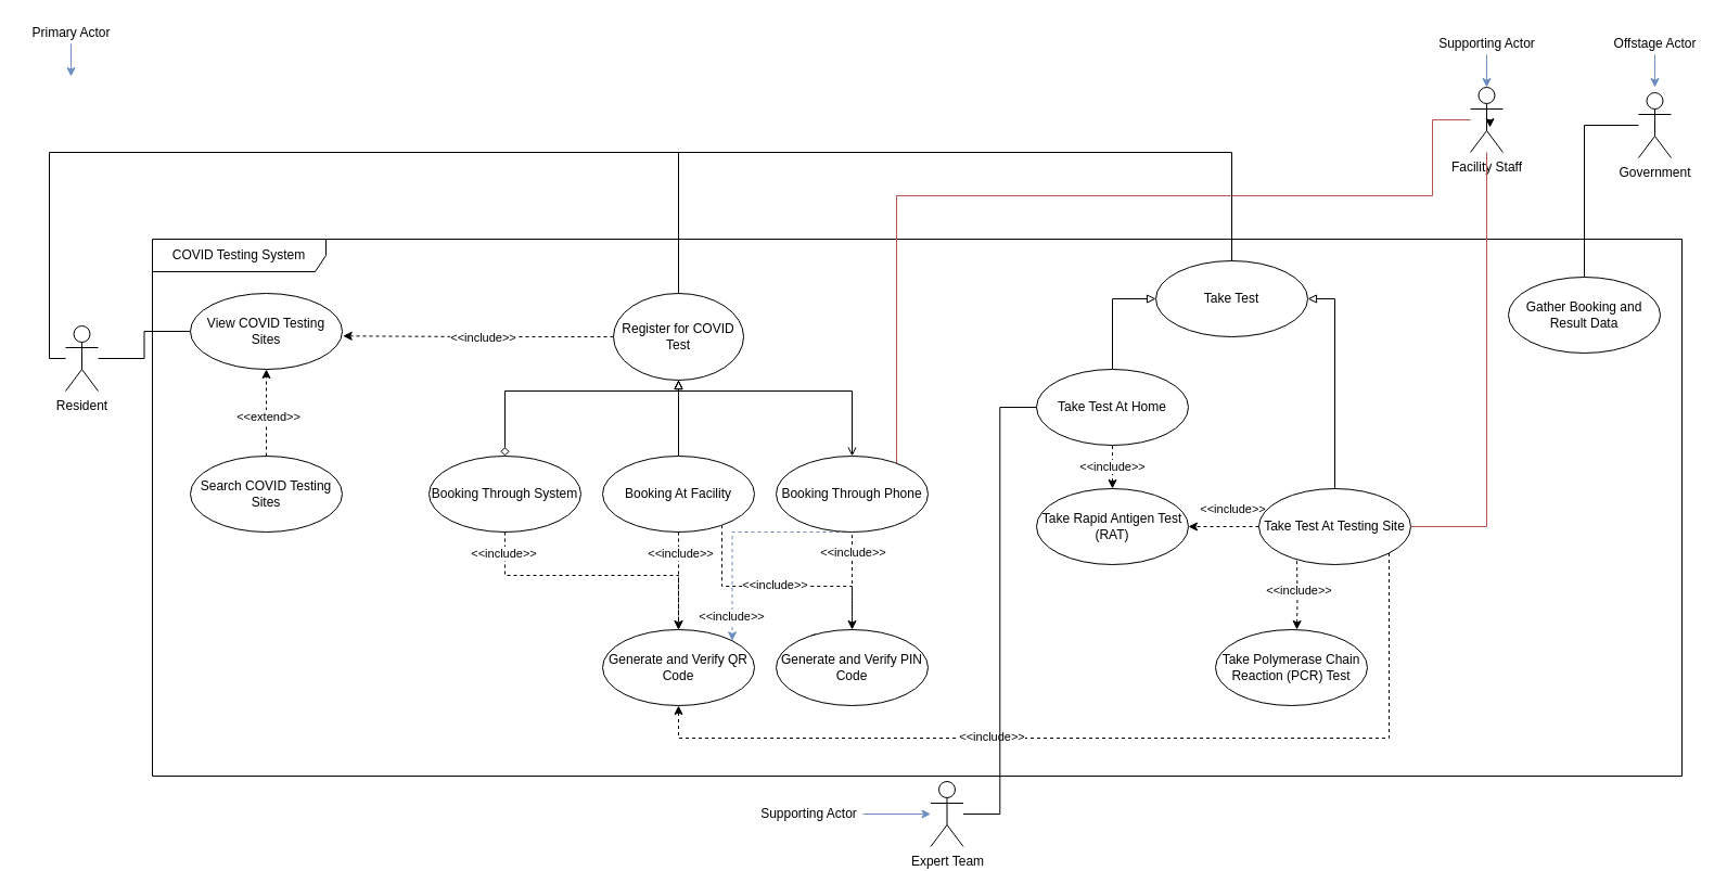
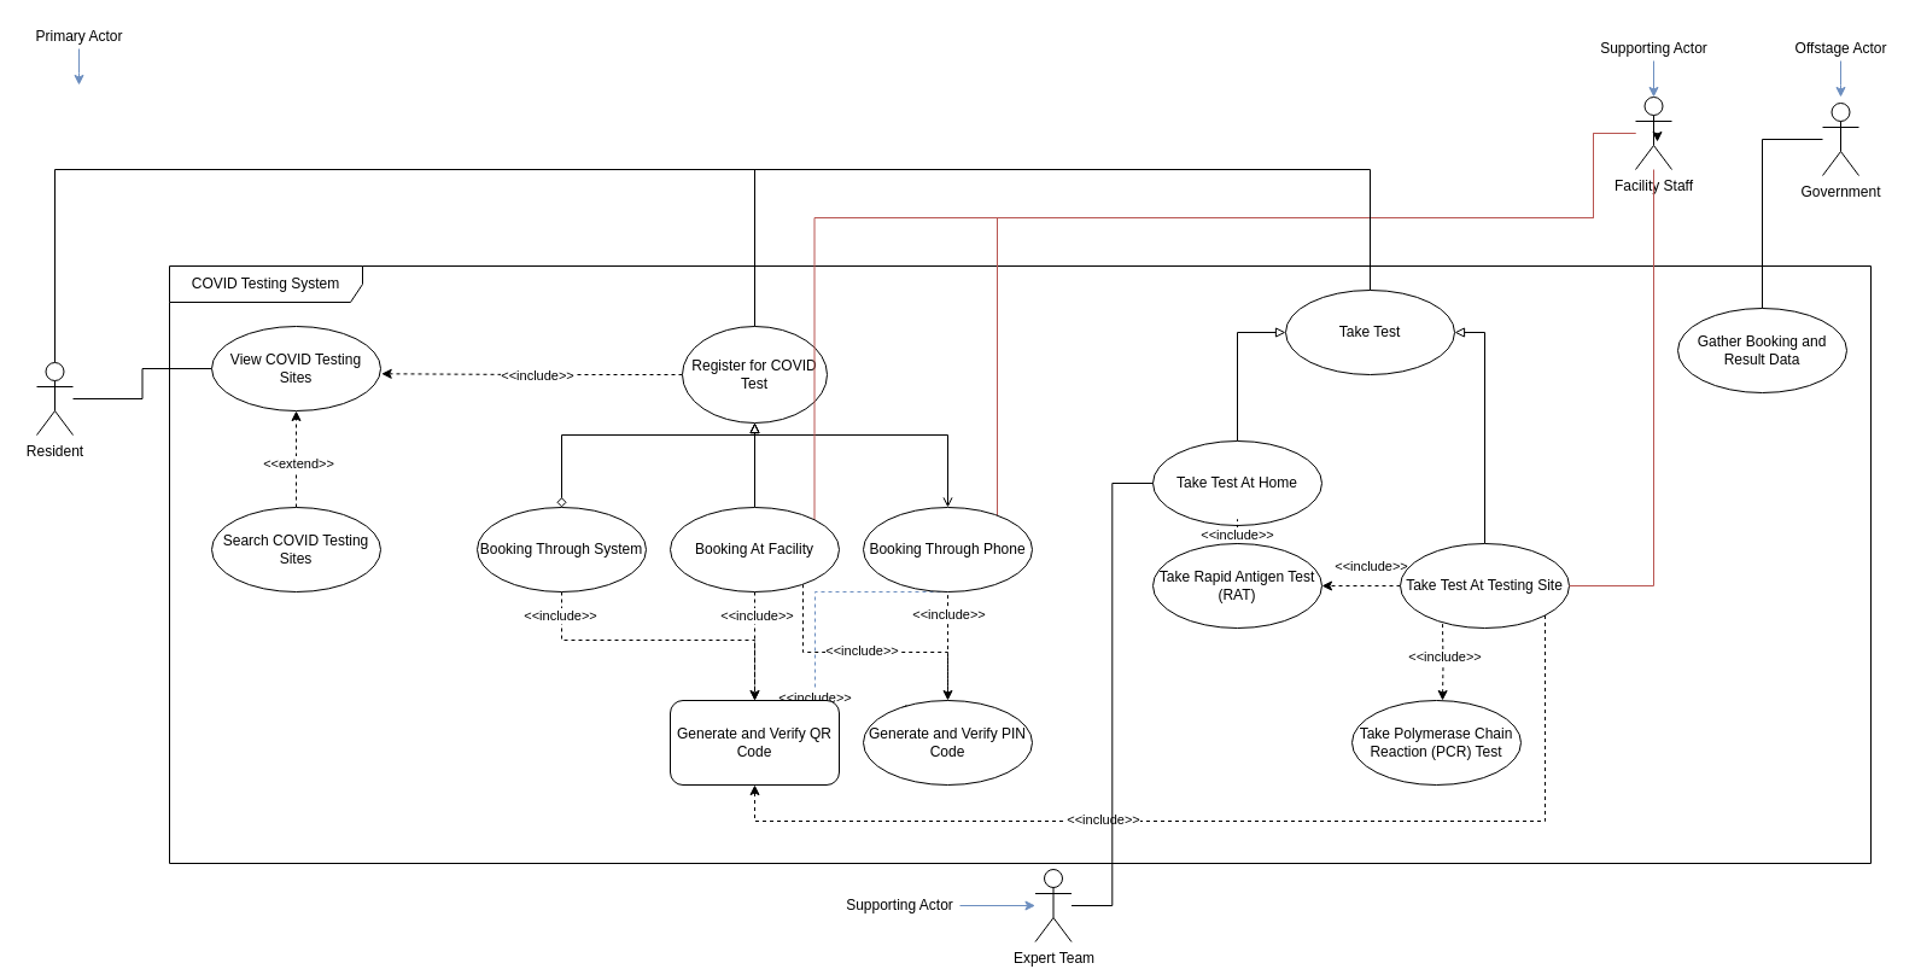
  <mxCell id="0" />
  <mxCell id="1" parent="0" />
  <mxCell id="2" value="COVID Testing System" style="shape=umlFrame;whiteSpace=wrap;html=1;width=160;height=30;" parent="1" vertex="1"><mxGeometry x="140" y="220" width="1410" height="495" as="geometry" /></mxCell>
  <mxCell id="3" style="edgeStyle=orthogonalEdgeStyle;rounded=0;orthogonalLoop=1;jettySize=auto;html=1;entryX=1.005;entryY=0.561;entryDx=0;entryDy=0;entryPerimeter=0;dashed=1;" parent="1" source="8" target="21" edge="1"><mxGeometry relative="1" as="geometry" /></mxCell>
  <mxCell id="4" value="&amp;lt;&amp;lt;include&amp;gt;&amp;gt;" style="edgeLabel;html=1;align=center;verticalAlign=middle;resizable=0;points=[];" parent="3" vertex="1" connectable="0"><mxGeometry x="-0.035" relative="1" as="geometry"><mxPoint as="offset" /></mxGeometry></mxCell>
  <mxCell id="5" style="edgeStyle=orthogonalEdgeStyle;rounded=0;orthogonalLoop=1;jettySize=auto;html=1;endArrow=diamond;endFill=0;startArrow=block;startFill=0;" parent="1" source="8" target="11" edge="1"><mxGeometry relative="1" as="geometry"><Array as="points"><mxPoint x="625" y="360" /><mxPoint x="465" y="360" /></Array></mxGeometry></mxCell>
  <mxCell id="6" style="edgeStyle=orthogonalEdgeStyle;rounded=0;orthogonalLoop=1;jettySize=auto;html=1;endArrow=none;endFill=0;startArrow=block;startFill=0;" parent="1" source="8" target="26" edge="1"><mxGeometry relative="1" as="geometry" /></mxCell>
  <mxCell id="7" style="edgeStyle=orthogonalEdgeStyle;rounded=0;orthogonalLoop=1;jettySize=auto;html=1;endArrow=open;endFill=0;startArrow=block;startFill=0;" parent="1" source="8" target="29" edge="1"><mxGeometry relative="1" as="geometry"><Array as="points"><mxPoint x="625" y="360" /><mxPoint x="785" y="360" /></Array></mxGeometry></mxCell>
  <mxCell id="8" value="Register for COVID Test" style="ellipse;whiteSpace=wrap;html=1;" parent="1" vertex="1"><mxGeometry x="565" y="270" width="120" height="80" as="geometry" /></mxCell>
  <mxCell id="9" style="edgeStyle=orthogonalEdgeStyle;rounded=0;orthogonalLoop=1;jettySize=auto;html=1;entryX=0.5;entryY=0;entryDx=0;entryDy=0;dashed=1;endArrow=open;" parent="1" source="11" target="30" edge="1"><mxGeometry relative="1" as="geometry"><Array as="points"><mxPoint x="465" y="530" /><mxPoint x="625" y="530" /></Array></mxGeometry></mxCell>
  <mxCell id="10" value="&amp;lt;&amp;lt;include&amp;gt;&amp;gt;" style="edgeLabel;html=1;align=center;verticalAlign=middle;resizable=0;points=[];" parent="9" vertex="1" connectable="0"><mxGeometry x="-0.848" y="-2" relative="1" as="geometry"><mxPoint as="offset" /></mxGeometry></mxCell>
  <mxCell id="11" value="Booking Through System" style="ellipse;whiteSpace=wrap;html=1;" parent="1" vertex="1"><mxGeometry x="395" y="420" width="140" height="70" as="geometry" /></mxCell>
  <mxCell id="12" style="edgeStyle=orthogonalEdgeStyle;rounded=0;orthogonalLoop=1;jettySize=auto;html=1;entryX=0.5;entryY=1;entryDx=0;entryDy=0;dashed=1;" parent="1" source="14" target="21" edge="1"><mxGeometry relative="1" as="geometry" /></mxCell>
  <mxCell id="13" value="&amp;lt;&amp;lt;extend&amp;gt;&amp;gt;" style="edgeLabel;html=1;align=center;verticalAlign=middle;resizable=0;points=[];" parent="12" vertex="1" connectable="0"><mxGeometry x="-0.065" y="-1" relative="1" as="geometry"><mxPoint as="offset" /></mxGeometry></mxCell>
  <mxCell id="14" value="Search COVID Testing Sites" style="ellipse;whiteSpace=wrap;html=1;" parent="1" vertex="1"><mxGeometry x="175" y="420" width="140" height="70" as="geometry" /></mxCell>
  <mxCell id="15" style="edgeStyle=orthogonalEdgeStyle;rounded=0;orthogonalLoop=1;jettySize=auto;html=1;entryX=0.5;entryY=0;entryDx=0;entryDy=0;endArrow=none;endFill=0;" parent="1" source="17" target="8" edge="1"><mxGeometry relative="1" as="geometry"><Array as="points"><mxPoint x="45" y="140" /><mxPoint x="625" y="140" /></Array></mxGeometry></mxCell>
  <mxCell id="16" style="edgeStyle=orthogonalEdgeStyle;rounded=0;orthogonalLoop=1;jettySize=auto;html=1;entryX=0;entryY=0.5;entryDx=0;entryDy=0;endArrow=none;endFill=0;" edge="1" parent="1" source="17" target="21"><mxGeometry relative="1" as="geometry" /></mxCell>
- <mxCell id="17" value="Resident" style="shape=umlActor;verticalLabelPosition=bottom;verticalAlign=top;html=1;" parent="1" vertex="1"><mxGeometry x="60" y="300" width="30" height="60" as="geometry" /></mxCell>
+ <mxCell id="17" value="Resident" style="shape=umlActor;verticalLabelPosition=bottom;verticalAlign=top;html=1;" parent="1" vertex="1"><mxGeometry x="30" y="300" width="30" height="60" as="geometry" /></mxCell>
  <mxCell id="18" style="edgeStyle=orthogonalEdgeStyle;rounded=0;orthogonalLoop=1;jettySize=auto;html=1;entryX=0.793;entryY=0.1;entryDx=0;entryDy=0;entryPerimeter=0;fillColor=#f8cecc;strokeColor=#b85450;endArrow=none;endFill=0;" parent="1" source="20" target="29" edge="1"><mxGeometry relative="1" as="geometry"><Array as="points"><mxPoint x="1320" y="110" /><mxPoint x="1320" y="180" /><mxPoint x="826" y="180" /></Array></mxGeometry></mxCell>
+ <mxCell id="19" style="edgeStyle=orthogonalEdgeStyle;rounded=0;orthogonalLoop=1;jettySize=auto;html=1;entryX=1;entryY=0;entryDx=0;entryDy=0;fillColor=#f8cecc;strokeColor=#b85450;endArrow=none;endFill=0;" parent="1" source="20" target="26" edge="1"><mxGeometry relative="1" as="geometry"><Array as="points"><mxPoint x="1320" y="110" /><mxPoint x="1320" y="180" /><mxPoint x="675" y="180" /></Array></mxGeometry></mxCell>
  <mxCell id="20" value="Facility Staff" style="shape=umlActor;verticalLabelPosition=bottom;verticalAlign=top;html=1;" parent="1" vertex="1"><mxGeometry x="1355" y="80" width="30" height="60" as="geometry" /></mxCell>
  <mxCell id="21" value="View COVID Testing Sites" style="ellipse;whiteSpace=wrap;html=1;" parent="1" vertex="1"><mxGeometry x="175" y="270" width="140" height="70" as="geometry" /></mxCell>
  <mxCell id="22" style="edgeStyle=orthogonalEdgeStyle;rounded=0;orthogonalLoop=1;jettySize=auto;html=1;entryX=0.5;entryY=0;entryDx=0;entryDy=0;dashed=1;" parent="1" source="26" target="30" edge="1"><mxGeometry relative="1" as="geometry" /></mxCell>
  <mxCell id="23" value="&amp;lt;&amp;lt;include&amp;gt;&amp;gt;" style="edgeLabel;html=1;align=center;verticalAlign=middle;resizable=0;points=[];" parent="22" vertex="1" connectable="0"><mxGeometry x="-0.578" y="1" relative="1" as="geometry"><mxPoint as="offset" /></mxGeometry></mxCell>
  <mxCell id="24" style="edgeStyle=orthogonalEdgeStyle;rounded=0;orthogonalLoop=1;jettySize=auto;html=1;entryX=0.197;entryY=0.11;entryDx=0;entryDy=0;entryPerimeter=0;dashed=1;startArrow=none;startFill=0;endArrow=classic;endFill=1;" parent="1" source="26" target="53" edge="1"><mxGeometry relative="1" as="geometry"><Array as="points"><mxPoint x="665" y="540" /><mxPoint x="785" y="540" /><mxPoint x="785" y="588" /></Array></mxGeometry></mxCell>
  <mxCell id="25" value="&amp;lt;&amp;lt;include&amp;gt;&amp;gt;" style="edgeLabel;html=1;align=center;verticalAlign=middle;resizable=0;points=[];" parent="24" vertex="1" connectable="0"><mxGeometry x="-0.21" y="2" relative="1" as="geometry"><mxPoint as="offset" /></mxGeometry></mxCell>
  <mxCell id="26" value="Booking At Facility" style="ellipse;whiteSpace=wrap;html=1;" parent="1" vertex="1"><mxGeometry x="555" y="420" width="140" height="70" as="geometry" /></mxCell>
  <mxCell id="27" style="edgeStyle=orthogonalEdgeStyle;rounded=0;orthogonalLoop=1;jettySize=auto;html=1;endArrow=classic;endFill=1;entryX=1;entryY=0;entryDx=0;entryDy=0;dashed=1;fillColor=#dae8fc;strokeColor=#6c8ebf;" edge="1" parent="1" source="29" target="30"><mxGeometry relative="1" as="geometry"><Array as="points"><mxPoint x="675" y="490" /></Array></mxGeometry></mxCell>
  <mxCell id="28" value="&amp;lt;&amp;lt;include&amp;gt;&amp;gt;" style="edgeLabel;html=1;align=center;verticalAlign=middle;resizable=0;points=[];" vertex="1" connectable="0" parent="27"><mxGeometry x="0.779" y="-1" relative="1" as="geometry"><mxPoint y="1" as="offset" /></mxGeometry></mxCell>
  <mxCell id="29" value="Booking Through Phone" style="ellipse;whiteSpace=wrap;html=1;" parent="1" vertex="1"><mxGeometry x="715" y="420" width="140" height="70" as="geometry" /></mxCell>
- <mxCell id="30" value="Generate and Verify QR Code" style="ellipse;whiteSpace=wrap;html=1;" parent="1" vertex="1"><mxGeometry x="555" y="580" width="140" height="70" as="geometry" /></mxCell>
+ <mxCell id="30" value="Generate and Verify QR Code" style="whiteSpace=wrap;html=1;rounded=1;" parent="1" vertex="1"><mxGeometry x="555" y="580" width="140" height="70" as="geometry" /></mxCell>
  <mxCell id="31" style="edgeStyle=orthogonalEdgeStyle;rounded=0;orthogonalLoop=1;jettySize=auto;html=1;endArrow=classic;endFill=1;fillColor=#dae8fc;strokeColor=#6c8ebf;" parent="1" source="32" edge="1"><mxGeometry relative="1" as="geometry"><mxPoint x="65" y="70" as="targetPoint" /></mxGeometry></mxCell>
  <mxCell id="32" value="Primary Actor" style="text;html=1;align=center;verticalAlign=middle;resizable=0;points=[];autosize=1;strokeColor=none;fillColor=none;" parent="1" vertex="1"><mxGeometry x="20" y="20" width="90" height="20" as="geometry" /></mxCell>
  <mxCell id="33" value="Take Test" style="ellipse;whiteSpace=wrap;html=1;" parent="1" vertex="1"><mxGeometry x="1065" y="240" width="140" height="70" as="geometry" /></mxCell>
  <mxCell id="34" style="edgeStyle=orthogonalEdgeStyle;rounded=0;orthogonalLoop=1;jettySize=auto;html=1;entryX=0;entryY=0.5;entryDx=0;entryDy=0;endArrow=block;endFill=0;startArrow=none;startFill=0;" parent="1" source="35" target="33" edge="1"><mxGeometry relative="1" as="geometry" /></mxCell>
- <mxCell id="35" value="Take Test At Home" style="ellipse;whiteSpace=wrap;html=1;" parent="1" vertex="1"><mxGeometry x="955" y="340" width="140" height="70" as="geometry" /></mxCell>
+ <mxCell id="35" value="Take Test At Home" style="ellipse;whiteSpace=wrap;html=1;" parent="1" vertex="1"><mxGeometry x="955" y="365" width="140" height="70" as="geometry" /></mxCell>
  <mxCell id="36" style="edgeStyle=orthogonalEdgeStyle;rounded=0;orthogonalLoop=1;jettySize=auto;html=1;entryX=1;entryY=0.5;entryDx=0;entryDy=0;endArrow=block;endFill=0;startArrow=none;startFill=0;" parent="1" source="41" target="33" edge="1"><mxGeometry relative="1" as="geometry" /></mxCell>
  <mxCell id="37" style="edgeStyle=orthogonalEdgeStyle;rounded=0;orthogonalLoop=1;jettySize=auto;html=1;entryX=0.5;entryY=1;entryDx=0;entryDy=0;dashed=1;startArrow=none;startFill=0;endArrow=classic;endFill=1;" parent="1" source="41" target="30" edge="1"><mxGeometry relative="1" as="geometry"><Array as="points"><mxPoint x="1280" y="680" /><mxPoint x="625" y="680" /></Array></mxGeometry></mxCell>
  <mxCell id="38" value="&amp;lt;&amp;lt;include&amp;gt;&amp;gt;" style="edgeLabel;html=1;align=center;verticalAlign=middle;resizable=0;points=[];" parent="37" vertex="1" connectable="0"><mxGeometry x="0.256" y="-2" relative="1" as="geometry"><mxPoint as="offset" /></mxGeometry></mxCell>
  <mxCell id="39" style="edgeStyle=orthogonalEdgeStyle;rounded=0;orthogonalLoop=1;jettySize=auto;html=1;entryX=1;entryY=0.5;entryDx=0;entryDy=0;dashed=1;endArrow=classic;endFill=1;" parent="1" source="41" target="46" edge="1"><mxGeometry relative="1" as="geometry" /></mxCell>
  <mxCell id="40" value="&amp;lt;&amp;lt;include&amp;gt;&amp;gt;" style="edgeLabel;html=1;align=center;verticalAlign=middle;resizable=0;points=[];" parent="39" vertex="1" connectable="0"><mxGeometry x="-0.139" y="1" relative="1" as="geometry"><mxPoint x="3" y="-18" as="offset" /></mxGeometry></mxCell>
  <mxCell id="41" value="Take Test At Testing Site" style="ellipse;whiteSpace=wrap;html=1;" parent="1" vertex="1"><mxGeometry x="1160" y="450" width="140" height="70" as="geometry" /></mxCell>
  <mxCell id="42" style="edgeStyle=orthogonalEdgeStyle;rounded=0;orthogonalLoop=1;jettySize=auto;html=1;entryX=0.25;entryY=0.929;entryDx=0;entryDy=0;dashed=1;startArrow=classic;startFill=1;endArrow=none;endFill=0;entryPerimeter=0;" parent="1" target="41" edge="1"><mxGeometry relative="1" as="geometry"><mxPoint x="1195" y="580" as="sourcePoint" /></mxGeometry></mxCell>
  <mxCell id="43" value="&amp;lt;&amp;lt;include&amp;gt;&amp;gt;" style="edgeLabel;html=1;align=center;verticalAlign=middle;resizable=0;points=[];" vertex="1" connectable="0" parent="42"><mxGeometry x="0.139" y="-1" relative="1" as="geometry"><mxPoint as="offset" /></mxGeometry></mxCell>
  <mxCell id="44" value="Take Polymerase Chain Reaction (PCR) Test" style="ellipse;whiteSpace=wrap;html=1;" parent="1" vertex="1"><mxGeometry x="1120" y="580" width="140" height="70" as="geometry" /></mxCell>
  <mxCell id="45" value="&amp;lt;&amp;lt;include&amp;gt;&amp;gt;" style="edgeStyle=orthogonalEdgeStyle;rounded=0;orthogonalLoop=1;jettySize=auto;html=1;entryX=0.5;entryY=1;entryDx=0;entryDy=0;dashed=1;startArrow=classic;startFill=1;endArrow=none;endFill=0;" parent="1" source="46" target="35" edge="1"><mxGeometry relative="1" as="geometry" /></mxCell>
  <mxCell id="46" value="Take Rapid Antigen Test (RAT)" style="ellipse;whiteSpace=wrap;html=1;" parent="1" vertex="1"><mxGeometry x="955" y="450" width="140" height="70" as="geometry" /></mxCell>
  <mxCell id="47" style="edgeStyle=orthogonalEdgeStyle;rounded=0;orthogonalLoop=1;jettySize=auto;html=1;entryX=0;entryY=0.5;entryDx=0;entryDy=0;endArrow=none;endFill=0;" parent="1" source="48" target="35" edge="1"><mxGeometry relative="1" as="geometry" /></mxCell>
  <mxCell id="48" value="Expert Team" style="shape=umlActor;verticalLabelPosition=bottom;verticalAlign=top;html=1;" parent="1" vertex="1"><mxGeometry x="857.5" y="720" width="30" height="60" as="geometry" /></mxCell>
  <mxCell id="49" style="edgeStyle=orthogonalEdgeStyle;rounded=0;orthogonalLoop=1;jettySize=auto;html=1;endArrow=none;endFill=0;" parent="1" target="33" edge="1"><mxGeometry relative="1" as="geometry"><mxPoint x="410" y="140" as="sourcePoint" /><Array as="points"><mxPoint x="480" y="140" /><mxPoint x="1135" y="140" /></Array></mxGeometry></mxCell>
  <mxCell id="50" style="edgeStyle=orthogonalEdgeStyle;rounded=0;orthogonalLoop=1;jettySize=auto;html=1;entryX=0.5;entryY=1;entryDx=0;entryDy=0;dashed=1;startArrow=classic;startFill=1;endArrow=none;endFill=0;" parent="1" source="53" target="29" edge="1"><mxGeometry relative="1" as="geometry" /></mxCell>
  <mxCell id="51" value="&lt;span style=&quot;color: rgba(0 , 0 , 0 , 0) ; font-family: monospace ; font-size: 0px ; background-color: rgb(248 , 249 , 250)&quot;&gt;%3CmxGraphModel%3E%3Croot%3E%3CmxCell%20id%3D%220%22%2F%3E%3CmxCell%20id%3D%221%22%20parent%3D%220%22%2F%3E%3CmxCell%20id%3D%222%22%20value%3D%22Generate%20QR%20Code%22%20style%3D%22ellipse%3BwhiteSpace%3Dwrap%3Bhtml%3D1%3B%22%20vertex%3D%221%22%20parent%3D%221%22%3E%3CmxGeometry%20x%3D%22540%22%20y%3D%22400%22%20width%3D%22140%22%20height%3D%2270%22%20as%3D%22geometry%22%2F%3E%3C%2FmxCell%3E%3C%2Froot%3E%3C%2FmxGraphModel%3E&lt;/span&gt;" style="edgeLabel;html=1;align=center;verticalAlign=middle;resizable=0;points=[];" parent="50" vertex="1" connectable="0"><mxGeometry x="0.179" relative="1" as="geometry"><mxPoint as="offset" /></mxGeometry></mxCell>
  <mxCell id="52" value="&amp;lt;&amp;lt;include&amp;gt;&amp;gt;" style="edgeLabel;html=1;align=center;verticalAlign=middle;resizable=0;points=[];" parent="50" vertex="1" connectable="0"><mxGeometry x="0.6" relative="1" as="geometry"><mxPoint as="offset" /></mxGeometry></mxCell>
  <mxCell id="53" value="Generate and Verify PIN Code" style="ellipse;whiteSpace=wrap;html=1;" parent="1" vertex="1"><mxGeometry x="715" y="580" width="140" height="70" as="geometry" /></mxCell>
  <mxCell id="54" value="Gather Booking and Result Data" style="ellipse;whiteSpace=wrap;html=1;" parent="1" vertex="1"><mxGeometry x="1390" y="255" width="140" height="70" as="geometry" /></mxCell>
  <mxCell id="55" style="edgeStyle=orthogonalEdgeStyle;rounded=0;orthogonalLoop=1;jettySize=auto;html=1;entryX=0.5;entryY=0;entryDx=0;entryDy=0;startArrow=none;startFill=0;endArrow=none;endFill=0;" parent="1" source="56" target="54" edge="1"><mxGeometry relative="1" as="geometry"><Array as="points"><mxPoint x="1460" y="115" /></Array></mxGeometry></mxCell>
  <mxCell id="56" value="Government" style="shape=umlActor;verticalLabelPosition=bottom;verticalAlign=top;html=1;" parent="1" vertex="1"><mxGeometry x="1510" y="85" width="30" height="60" as="geometry" /></mxCell>
  <mxCell id="57" style="edgeStyle=orthogonalEdgeStyle;rounded=0;orthogonalLoop=1;jettySize=auto;html=1;exitX=0.5;exitY=0.5;exitDx=0;exitDy=0;exitPerimeter=0;entryX=0.6;entryY=0.617;entryDx=0;entryDy=0;entryPerimeter=0;" parent="1" source="20" target="20" edge="1"><mxGeometry relative="1" as="geometry" /></mxCell>
  <mxCell id="58" style="edgeStyle=orthogonalEdgeStyle;rounded=0;orthogonalLoop=1;jettySize=auto;html=1;entryX=1;entryY=0.5;entryDx=0;entryDy=0;endArrow=none;endFill=0;fillColor=#f8cecc;strokeColor=#b85450;" parent="1" source="20" target="41" edge="1"><mxGeometry relative="1" as="geometry"><Array as="points"><mxPoint x="1370" y="485" /></Array></mxGeometry></mxCell>
  <mxCell id="59" style="edgeStyle=orthogonalEdgeStyle;rounded=0;orthogonalLoop=1;jettySize=auto;html=1;endArrow=classic;endFill=1;fillColor=#dae8fc;strokeColor=#6c8ebf;entryX=0.5;entryY=0;entryDx=0;entryDy=0;entryPerimeter=0;" parent="1" source="60" target="20" edge="1"><mxGeometry relative="1" as="geometry"><mxPoint x="1370" y="60" as="targetPoint" /></mxGeometry></mxCell>
  <mxCell id="60" value="Supporting Actor" style="text;html=1;align=center;verticalAlign=middle;resizable=0;points=[];autosize=1;strokeColor=none;fillColor=none;" parent="1" vertex="1"><mxGeometry x="1320" y="30" width="100" height="20" as="geometry" /></mxCell>
  <mxCell id="61" style="edgeStyle=orthogonalEdgeStyle;rounded=0;orthogonalLoop=1;jettySize=auto;html=1;endArrow=classic;endFill=1;fillColor=#dae8fc;strokeColor=#6c8ebf;" parent="1" source="62" target="48" edge="1"><mxGeometry relative="1" as="geometry" /></mxCell>
  <mxCell id="62" value="Supporting Actor" style="text;html=1;align=center;verticalAlign=middle;resizable=0;points=[];autosize=1;strokeColor=none;fillColor=none;" parent="1" vertex="1"><mxGeometry x="695" y="740" width="100" height="20" as="geometry" /></mxCell>
  <mxCell id="63" style="edgeStyle=orthogonalEdgeStyle;rounded=0;orthogonalLoop=1;jettySize=auto;html=1;endArrow=classic;endFill=1;fillColor=#dae8fc;strokeColor=#6c8ebf;entryX=0.5;entryY=0;entryDx=0;entryDy=0;entryPerimeter=0;" parent="1" source="64" edge="1"><mxGeometry relative="1" as="geometry"><mxPoint x="1525" y="80" as="targetPoint" /></mxGeometry></mxCell>
  <mxCell id="64" value="Offstage Actor" style="text;html=1;align=center;verticalAlign=middle;resizable=0;points=[];autosize=1;strokeColor=none;fillColor=none;" parent="1" vertex="1"><mxGeometry x="1480" y="30" width="90" height="20" as="geometry" /></mxCell>
